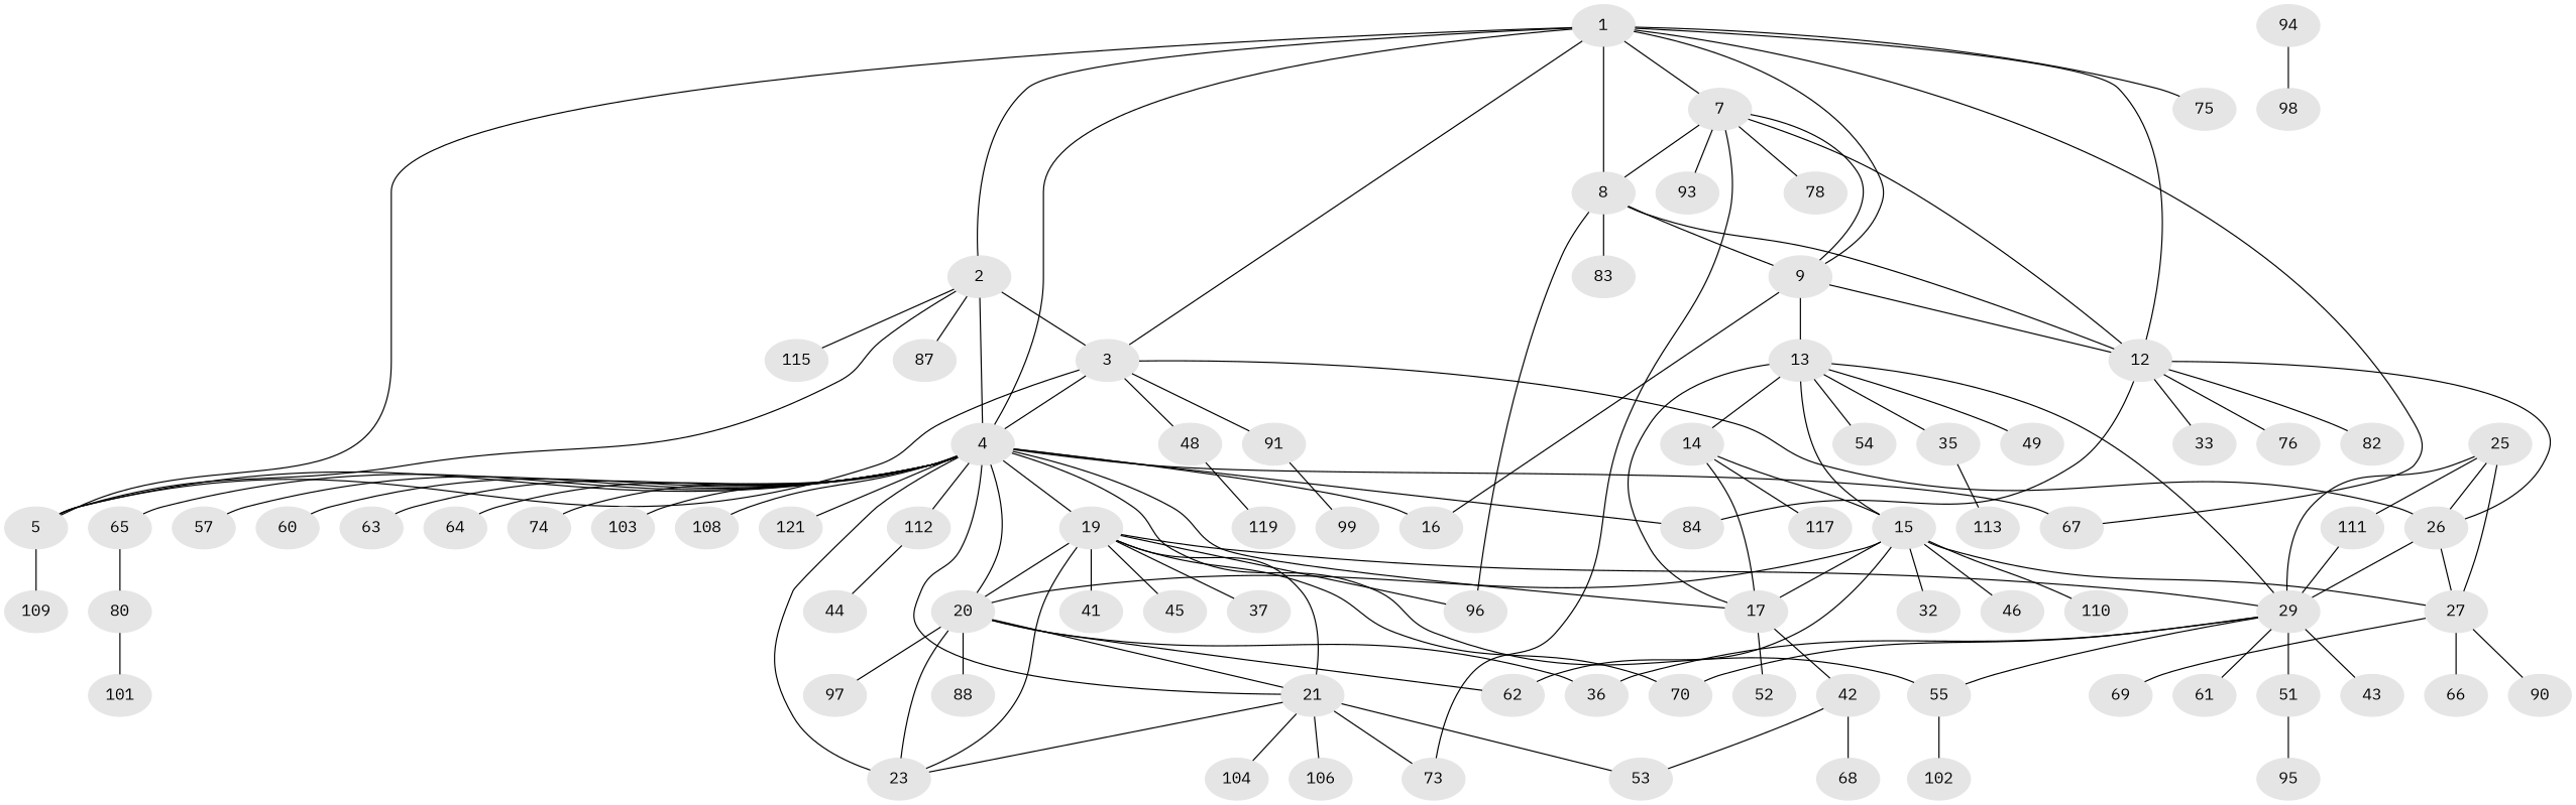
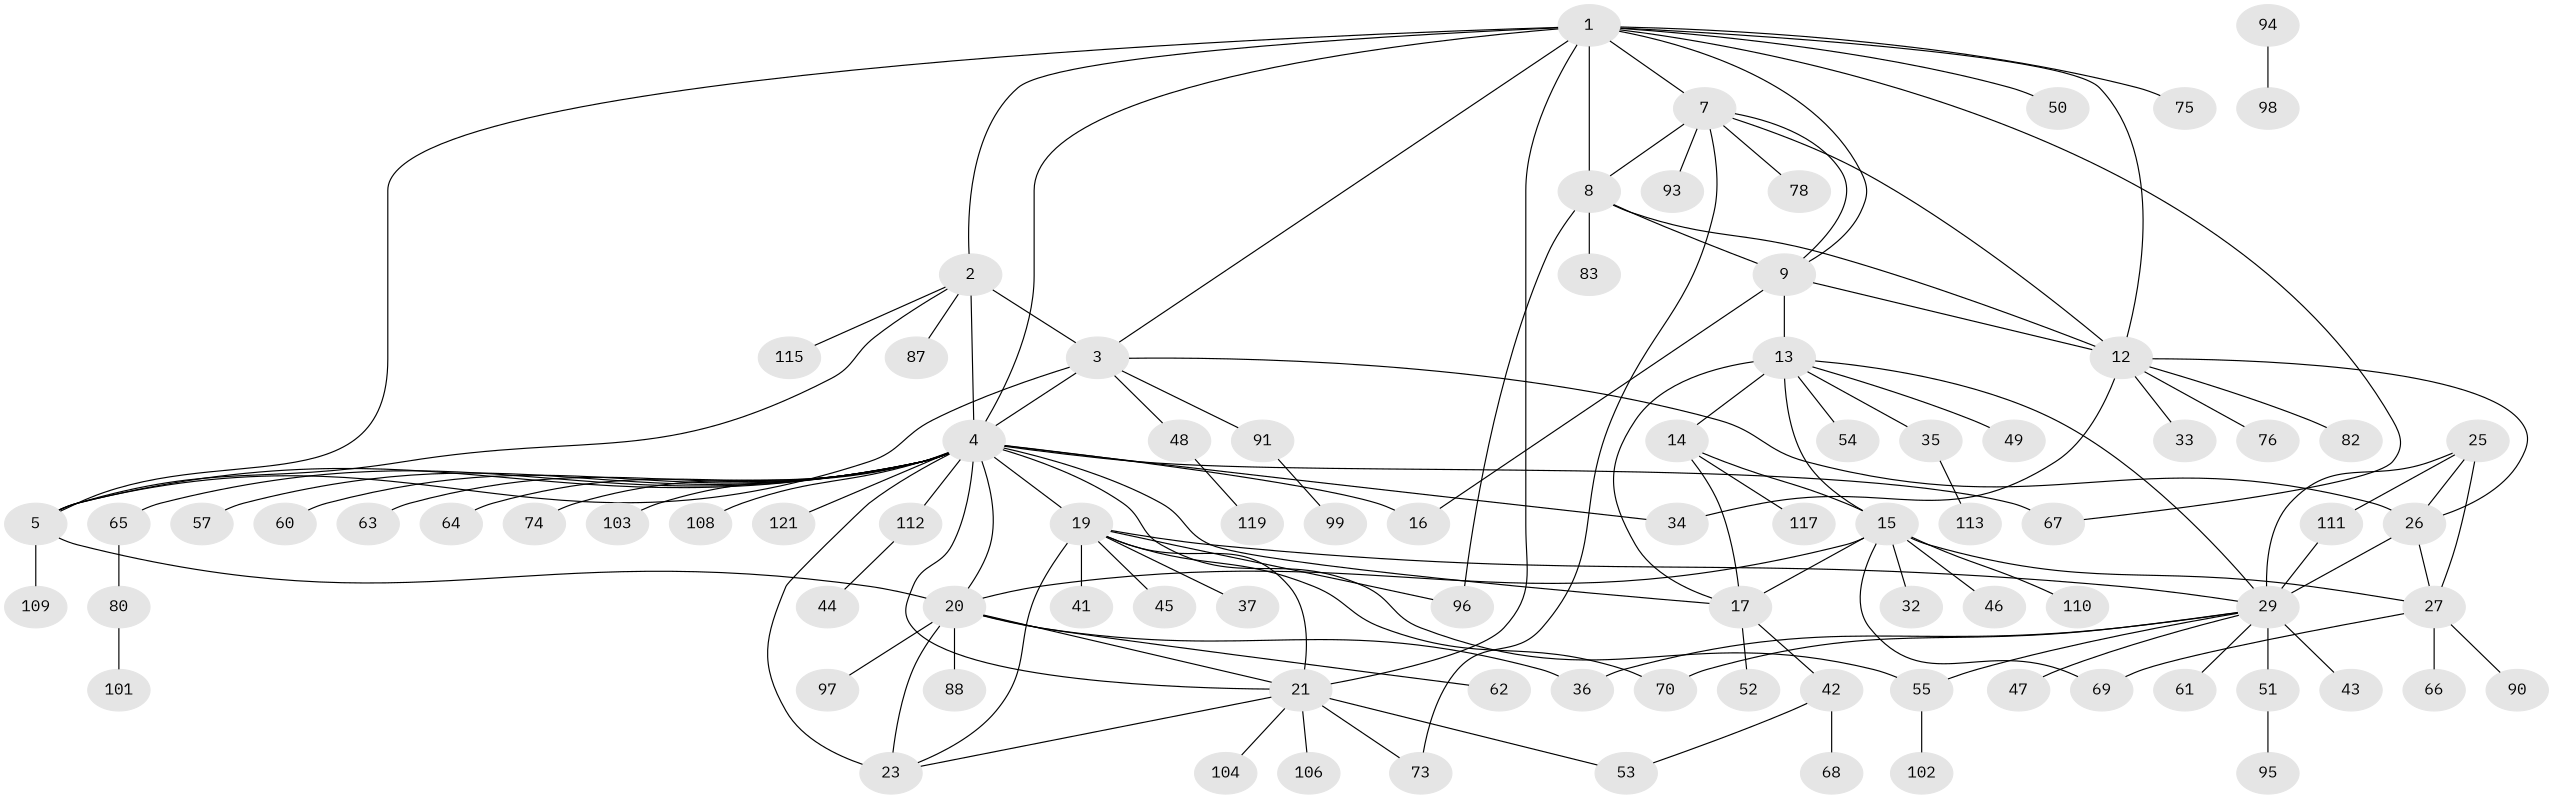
  graph {
    fontname="IBM Plex Mono"
    node [color=gray90 fontname="IBM Plex Mono" style=filled]
    edge [fontname="IBM Plex Mono"]
    1 [super="+10"]
    2 [super="+34"]
    3 [super="+6"]
    4 [super="+23"]
    5 [super="+120"]
    7 [super="+38"]
    8 [super="+11"]
    9
    12 [super="+58"]
    21 [super="+89"]
+   50
    67 [super="+116"]
    75
    87 [super="+100"]
    115
    26
    48 [super="+51"]
    91
    17 [super="+114"]
    19 [super="+72"]
    20 [super="+24"]
    n22 [label=23]
    55 [super="+59"]
    n24 [label=16]
    57
    60
    63
    64
    65
    74
-   84
+   84 [label=34]
    103
    108
    112
    121
    109
    73
    78
    93
    83
    96
    13 [super="+18"]
    33 [super="+40"]
    76
    82
    53
    104
    106
    94
    98
    29 [super="+30"]
    27 [super="+39"]
    119
    99
    42
    52 [super="+81"]
    37
    41
    45
    70
    62 [super="+105"]
    36
    88 [super="+92"]
    97
    44 [super="+107"]
    102
    80
    49
    14 [super="+79"]
    15 [super="+16"]
    35
    54
    117
    110
    32
    46
    n77 [label=51]
    43 [super="+118"]
+   47
    61
    113
    66
    69 [super="+71"]
    90
    68 [super="+86"]
    25 [super="+28"]
    111
    95
    101
    1 -- 2
    1 -- 3 [weight=2]
    1 -- 4
    1 -- 5
    1 -- 7
    1 -- 8 [weight=2]
    1 -- 9
    1 -- 12
+   1 -- 21
+   1 -- 50
    1 -- 67
    1 -- 75
    2 -- 3 [weight=2]
    2 -- 4
    2 -- 5
    2 -- 87
    2 -- 115
    3 -- 4 [weight=2]
    3 -- 5 [weight=2]
    3 -- 26
    3 -- 48
    3 -- 91
    4 -- 5
    4 -- 21
    4 -- 67
    4 -- 17
    4 -- 19
    4 -- 20 [weight=2]
    4 -- n22
    4 -- 55
    4 -- n24
    4 -- 57
    4 -- 60
    4 -- 63
    4 -- 64
    4 -- 65
    4 -- 74
    4 -- 84
    4 -- 103
    4 -- 108
    4 -- 112
    4 -- 121
    5 -- 109
    7 -- 8 [weight=2]
    7 -- 9
    7 -- 12
    7 -- 73
    7 -- 78
    7 -- 93
    8 -- 9 [weight=2]
    8 -- 12 [weight=2]
    8 -- 83
    8 -- 96
    9 -- 12
    9 -- n24
    9 -- 13
    12 -- 26
    12 -- 84
    12 -- 33
    12 -- 76
    12 -- 82
    21 -- n22
    21 -- 73
    21 -- 53
    21 -- 104
    21 -- 106
    26 -- 29 [weight=2]
    26 -- 27
    48 -- 119
    91 -- 99
    17 -- 42
    17 -- 52
    19 -- 21
-   19 -- 20 [weight=2]
+   5 -- 20 [weight=2]
    19 -- n22
    19 -- 96
    19 -- 29
    19 -- 37
    19 -- 41
    19 -- 45
    19 -- 70
    20 -- 21 [weight=2]
    20 -- n22 [weight=2]
    20 -- 62
    20 -- 36
    20 -- 88
    20 -- 97
    55 -- 102
    65 -- 80
    112 -- 44
    13 -- 17 [weight=2]
    13 -- 29
    13 -- 49
    13 -- 14 [weight=2]
    13 -- 15 [weight=4]
    13 -- 35
    13 -- 54
    94 -- 98
    29 -- 55
    29 -- 70
    29 -- 36
    29 -- n77
    29 -- 43
+   29 -- 47
    29 -- 61
    27 -- 66
    27 -- 69
    27 -- 90
    42 -- 53
    42 -- 68
    80 -- 101
    14 -- 17
    14 -- 15 [weight=2]
    14 -- 117
    15 -- 17 [weight=2]
    15 -- 20
    15 -- 27
-   15 -- 62
+   15 -- 69
    15 -- 110
    15 -- 32
    15 -- 46
    35 -- 113
    n77 -- 95
    25 -- 26 [weight=2]
    25 -- 29 [weight=4]
    25 -- 27 [weight=2]
    25 -- 111
    111 -- 29 [weight=2]
  }
